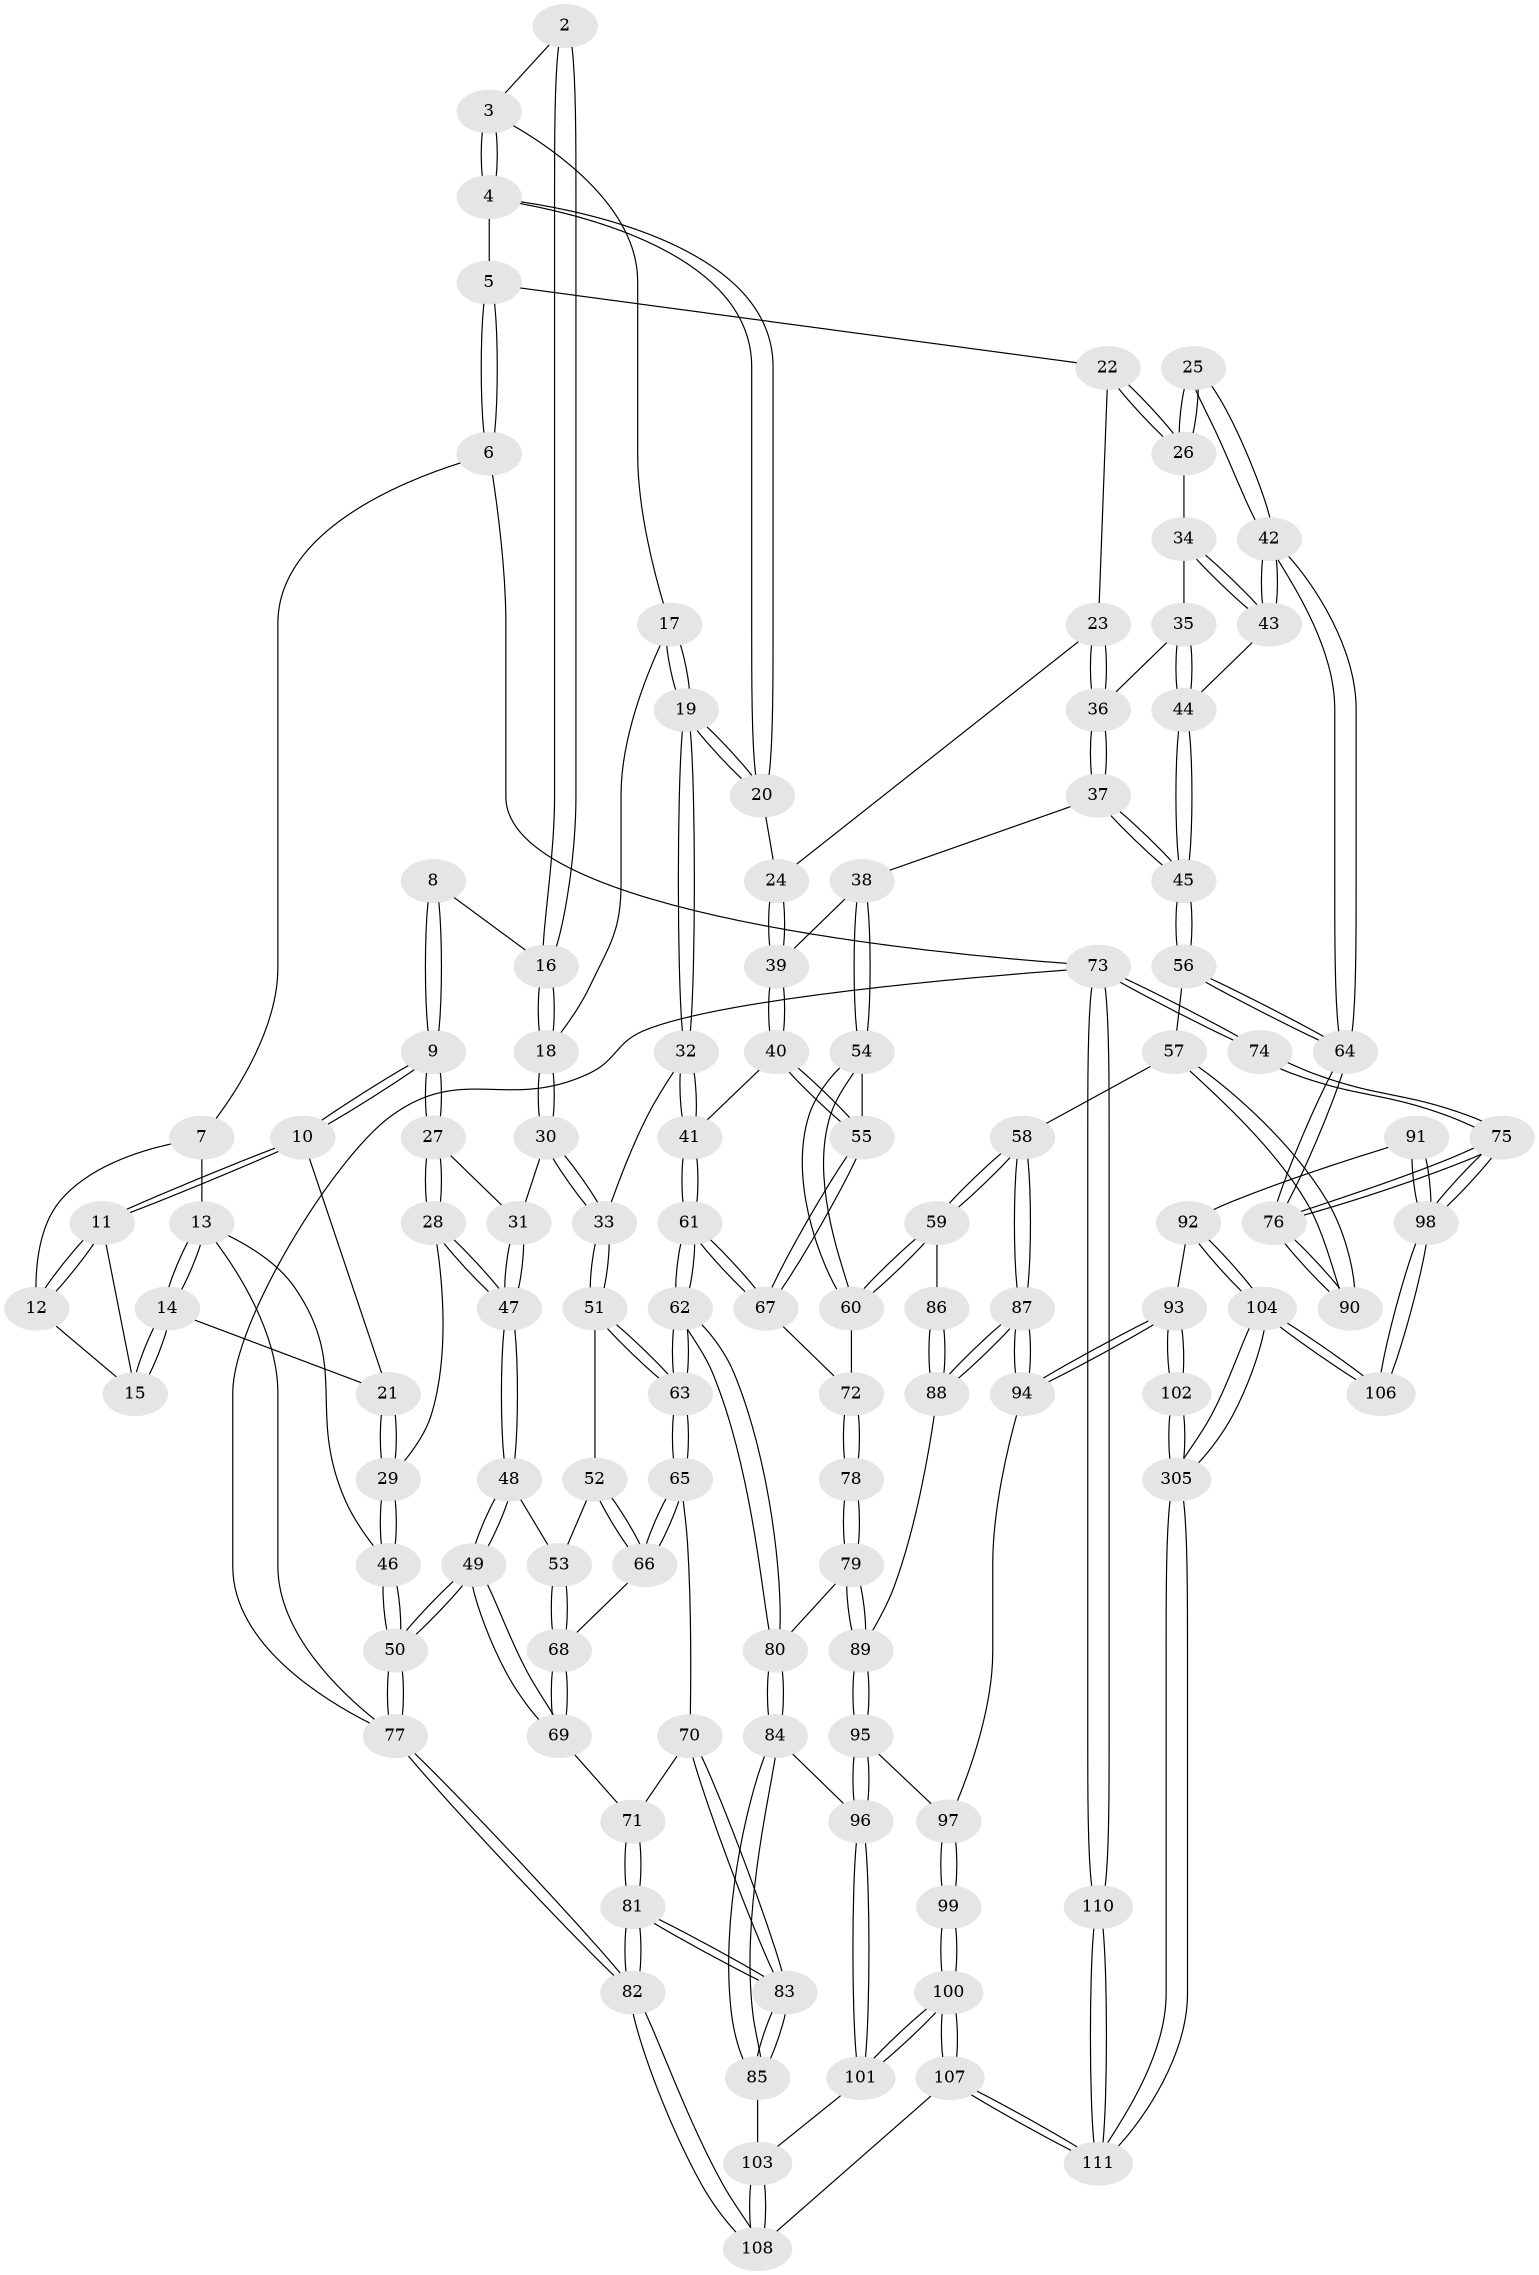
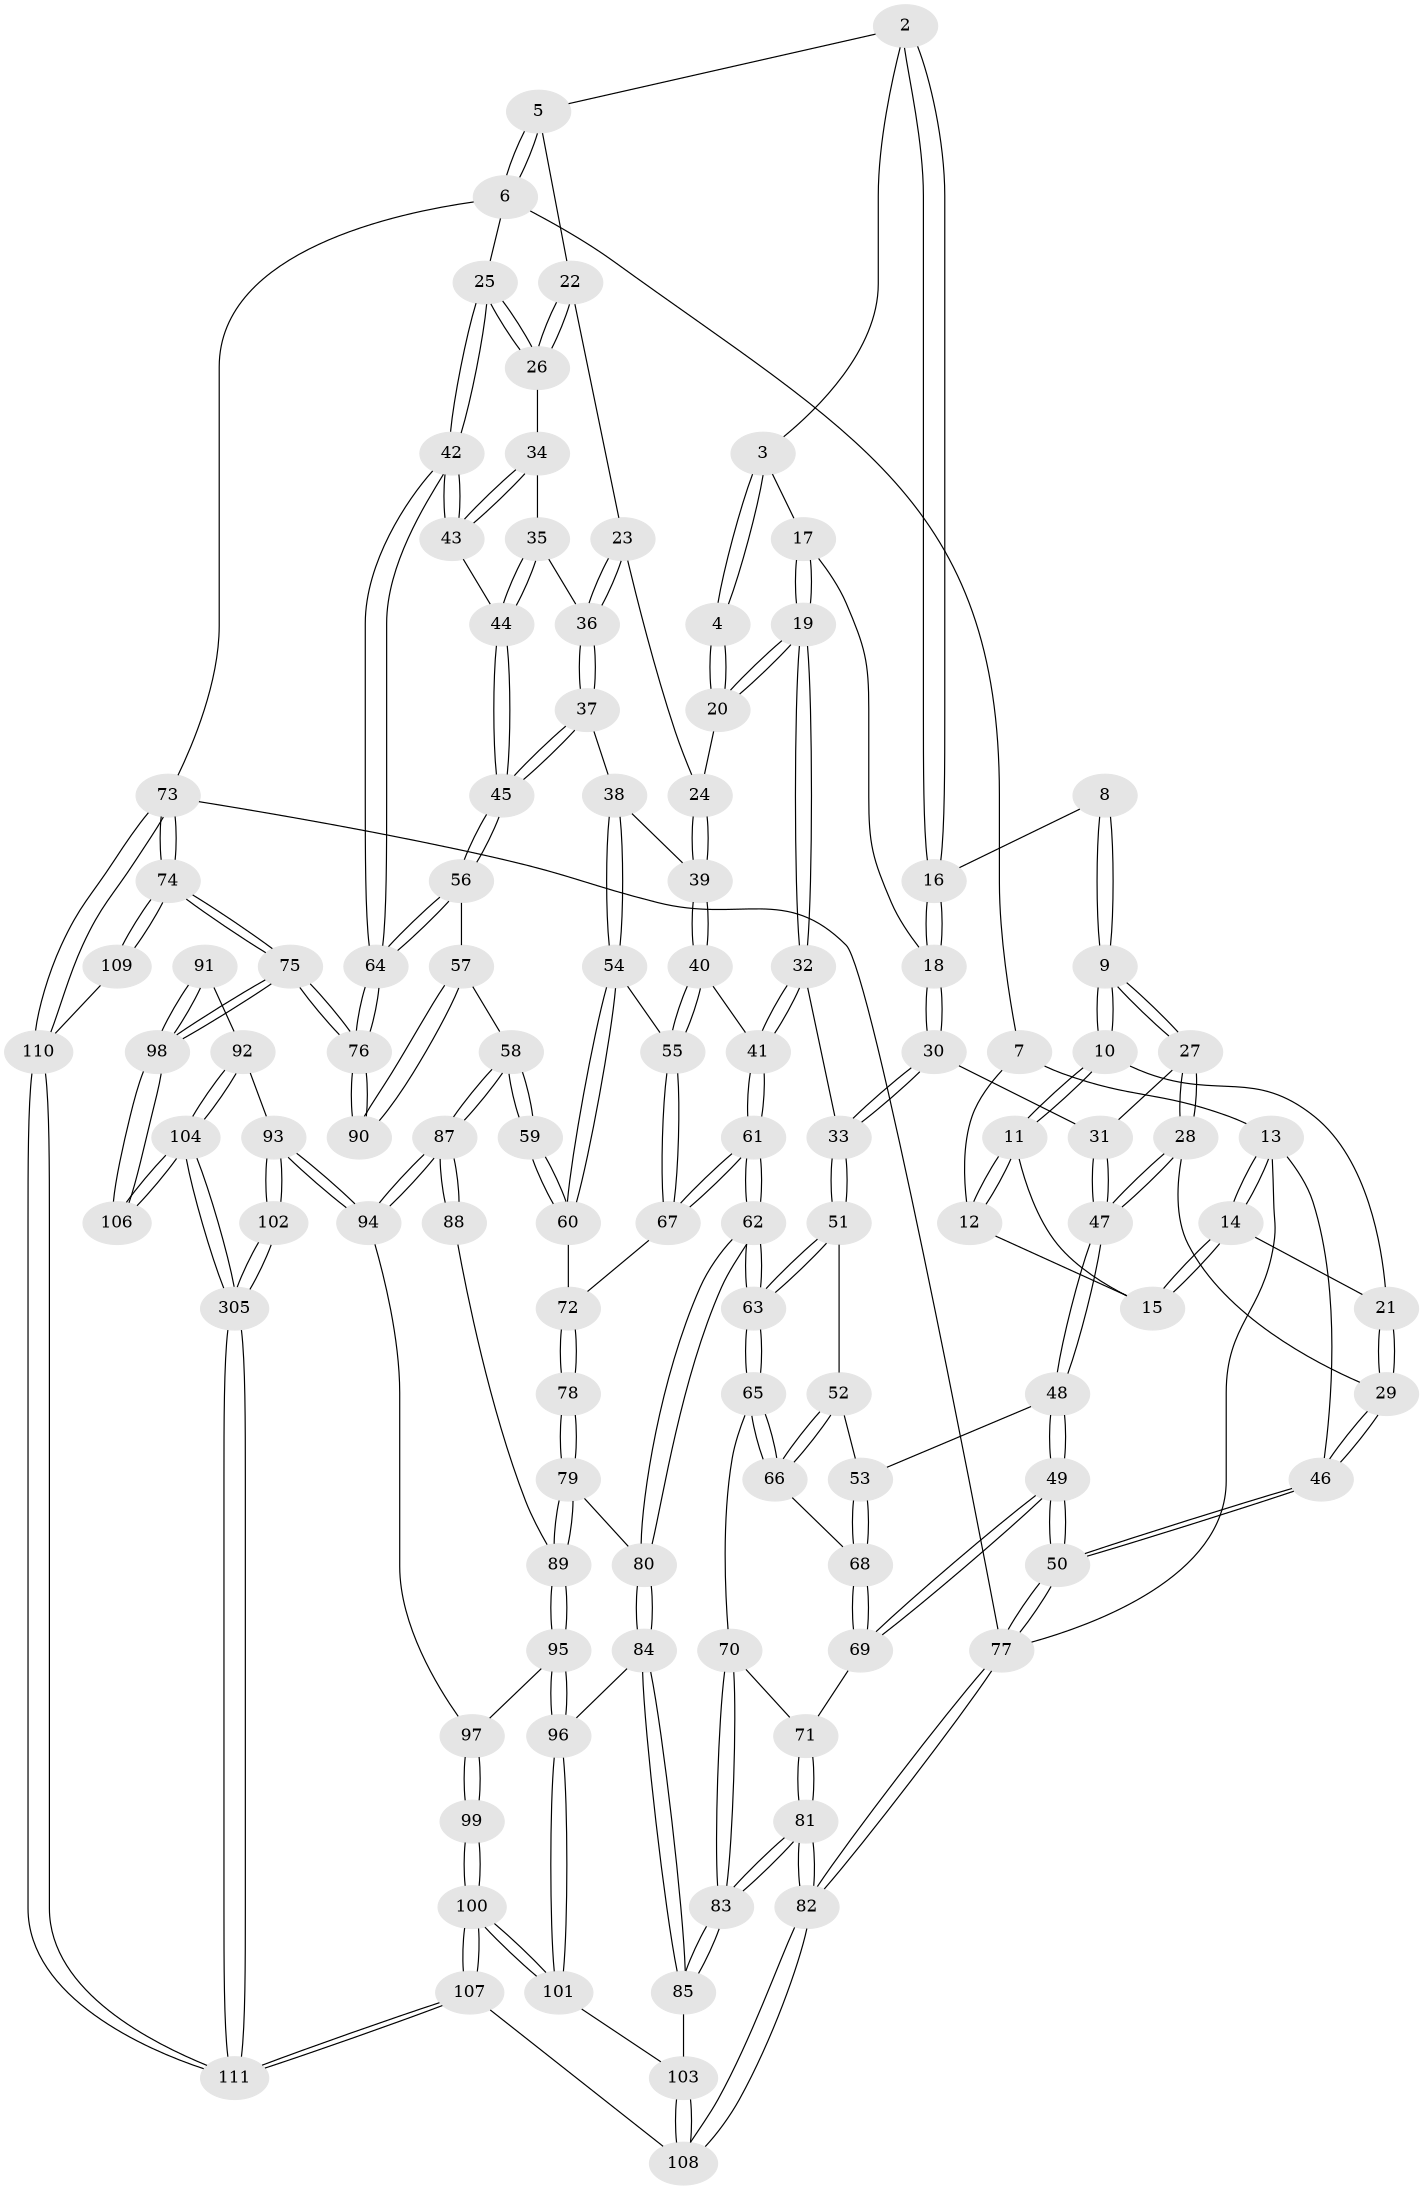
  graph {
    node [color=gray90 style=filled]
    2
    3
    16
    8
    9
    4
    17
    18
    5
    20
    19
    6
    22
    24
    7
    25
    73
    23
    26
    12
    13
    42
    77
    74
    110
    15
    14
    46
    10
    27
    11
    21
    28
    31
    29
    50
    82
    30
    32
    33
    41
    39
    36
    34
    37
    40
    43
    64
    35
    47
    48
    51
    61
    52
    63
    44
    45
    38
    54
    56
    55
    60
    67
    62
    76
    57
    49
    53
    69
    68
    71
    66
    65
    72
    58
    90
    59
    87
-   86
    88
    94
    78
    80
    84
    70
    83
    81
    85
    79
    75
+   109
    111
    98
    106
    108
    89
    95
    96
    103
    101
    97
    91
    92
    93
    104
    102
    n107 [label=305]
    99
    100
    107
    2 -- 3
    2 -- 16
    2 -- 16
    3 -- 4
    3 -- 4
    3 -- 17
    16 -- 18
    16 -- 18
    8 -- 16
    8 -- 9
    8 -- 9
    9 -- 10
    9 -- 10
    9 -- 27
    9 -- 27
-   4 -- 5
+   2 -- 5
    4 -- 20
    4 -- 20
    17 -- 18
    17 -- 19
    17 -- 19
    18 -- 30
    18 -- 30
    5 -- 6
    5 -- 6
    5 -- 22
    20 -- 24
    19 -- 20
    19 -- 20
    19 -- 32
    19 -- 32
    6 -- 7
+   6 -- 25
    6 -- 73
    22 -- 23
    22 -- 26
    22 -- 26
    24 -- 39
    24 -- 39
    7 -- 12
    7 -- 13
    25 -- 26
    25 -- 26
    25 -- 42
    25 -- 42
    73 -- 77
    73 -- 74
    73 -- 74
    73 -- 110
    73 -- 110
    23 -- 24
    23 -- 36
    23 -- 36
    26 -- 34
    12 -- 15
    13 -- 77
    13 -- 14
    13 -- 14
    13 -- 46
    42 -- 43
    42 -- 43
    42 -- 64
    42 -- 64
    77 -- 82
    77 -- 82
    74 -- 75
    74 -- 75
+   74 -- 109
+   74 -- 109
    110 -- 111
    110 -- 111
    14 -- 15
    14 -- 15
    14 -- 21
    46 -- 50
    46 -- 50
    10 -- 11
    10 -- 11
    10 -- 21
    27 -- 28
    27 -- 28
    27 -- 31
    11 -- 12
    11 -- 12
    11 -- 15
    21 -- 29
    21 -- 29
    28 -- 29
    28 -- 47
    28 -- 47
    31 -- 47
    31 -- 47
    29 -- 46
    29 -- 46
    50 -- 77
    50 -- 77
    82 -- 108
    82 -- 108
    30 -- 31
    30 -- 33
    30 -- 33
    32 -- 33
    32 -- 41
    32 -- 41
    33 -- 51
    33 -- 51
    41 -- 61
    41 -- 61
    39 -- 40
    39 -- 40
    36 -- 37
    36 -- 37
    34 -- 43
    34 -- 43
    34 -- 35
    37 -- 45
    37 -- 45
    37 -- 38
    40 -- 41
    40 -- 55
    40 -- 55
    43 -- 44
    64 -- 76
    64 -- 76
    35 -- 36
    35 -- 44
    35 -- 44
    47 -- 48
    47 -- 48
    48 -- 49
    48 -- 49
    48 -- 53
    51 -- 52
    51 -- 63
    51 -- 63
    61 -- 67
    61 -- 67
    61 -- 62
    61 -- 62
    52 -- 53
    52 -- 66
    52 -- 66
    63 -- 65
    63 -- 65
    44 -- 45
    44 -- 45
    45 -- 56
    45 -- 56
    38 -- 39
    38 -- 54
    38 -- 54
    54 -- 55
    54 -- 60
    54 -- 60
    56 -- 64
    56 -- 64
    56 -- 57
    55 -- 67
    55 -- 67
    60 -- 72
    67 -- 72
    62 -- 63
    62 -- 63
    62 -- 80
    62 -- 80
    76 -- 90
    76 -- 90
    57 -- 58
    57 -- 90
    57 -- 90
    49 -- 50
    49 -- 50
    49 -- 69
    49 -- 69
    53 -- 68
    53 -- 68
    69 -- 71
    68 -- 69
    68 -- 69
    71 -- 81
    71 -- 81
    66 -- 68
    65 -- 66
    65 -- 66
    65 -- 70
    72 -- 78
    72 -- 78
    58 -- 59
    58 -- 59
    58 -- 87
    58 -- 87
    59 -- 60
    59 -- 60
-   59 -- 86
    87 -- 88
    87 -- 88
    87 -- 94
    87 -- 94
-   86 -- 88
-   86 -- 88
    88 -- 89
    94 -- 97
    78 -- 79
    78 -- 79
    80 -- 84
    80 -- 84
    84 -- 85
    84 -- 85
    84 -- 96
    70 -- 71
    70 -- 83
    70 -- 83
    83 -- 85
    83 -- 85
    81 -- 82
    81 -- 82
    81 -- 83
    81 -- 83
    85 -- 103
    79 -- 80
    79 -- 89
    79 -- 89
    75 -- 76
    75 -- 76
    75 -- 98
    75 -- 98
+   109 -- 110
    98 -- 106
    98 -- 106
    89 -- 95
    89 -- 95
    95 -- 96
    95 -- 96
    95 -- 97
    96 -- 101
    96 -- 101
    103 -- 108
    103 -- 108
    101 -- 103
    97 -- 99
    97 -- 99
    91 -- 98
    91 -- 98
    91 -- 92
    92 -- 93
    92 -- 104
    92 -- 104
    93 -- 94
    93 -- 94
    93 -- 102
    93 -- 102
    104 -- 106
    104 -- 106
    104 -- n107
    104 -- n107
    102 -- n107
    102 -- n107
    n107 -- 111
    n107 -- 111
    99 -- 100
    99 -- 100
    100 -- 101
    100 -- 101
    100 -- 107
    100 -- 107
    107 -- 111
    107 -- 111
    107 -- 108
  }
